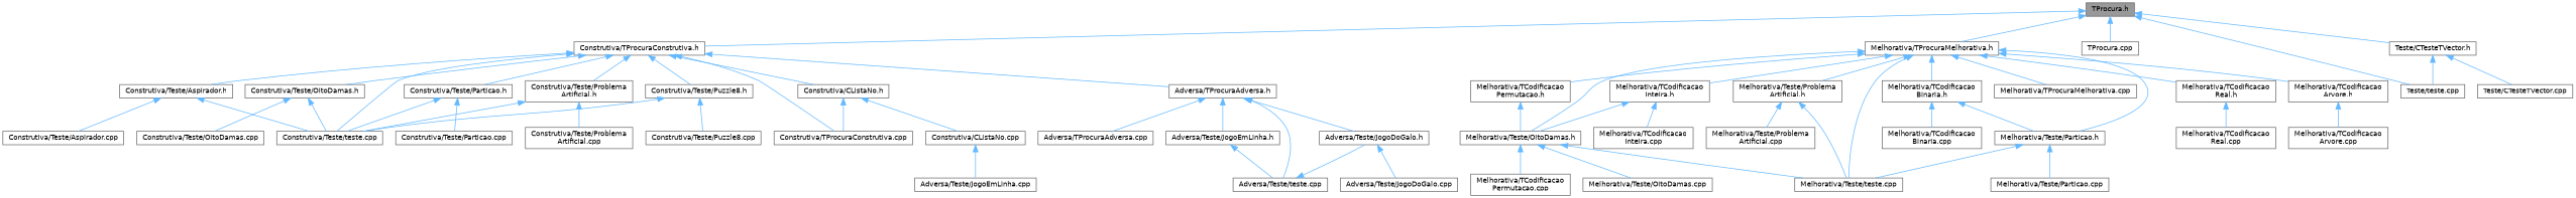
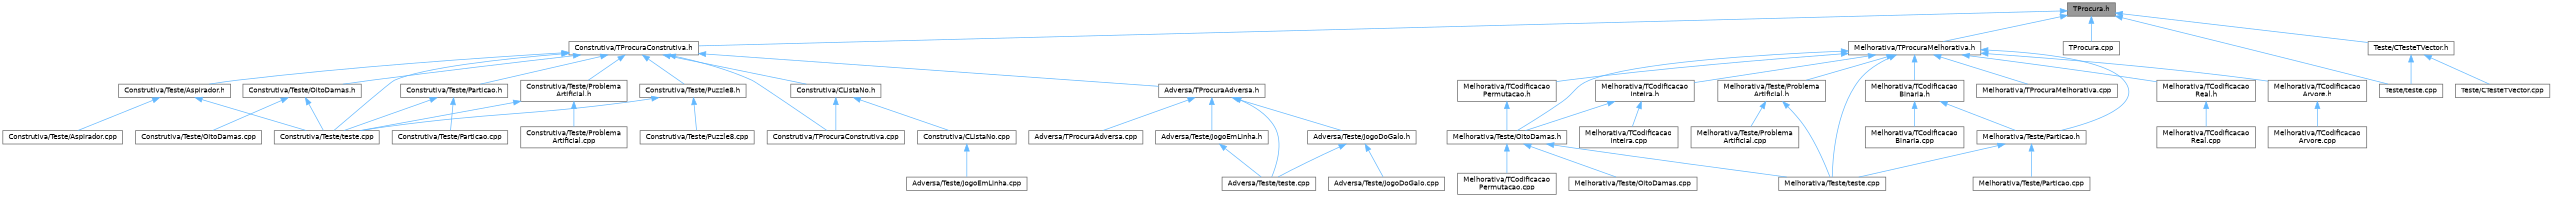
  digraph {
    node [color=grey40 fillcolor=white fontname=Helvetica fontsize=10 shape=box style=filled]
    edge [color=steelblue1 dir=back fontname=Helvetica fontsize=10 labelfontname=Helvetica labelfontsize=10 style=solid]
    n1 [color=gray40 fillcolor=grey60 fontcolor=black height=0.2 label="TProcura.h" width=0.4]
    n2 [height=0.2 label="Construtiva/TProcuraConstrutiva.h" width=0.4]
    n3 [height=0.2 label="Melhorativa/TProcuraMelhorativa.h" width=0.4]
    n4 [height=0.2 label="TProcura.cpp" width=0.4]
    n5 [height=0.2 label="Teste/CTesteTVector.h" width=0.4]
    n6 [height=0.2 label="Teste/teste.cpp" width=0.4]
    n7 [height=0.2 label="Adversa/TProcuraAdversa.h" width=0.4]
    n8 [height=0.2 label="Construtiva/CListaNo.h" width=0.4]
    n9 [height=0.2 label="Construtiva/TProcuraConstrutiva.cpp" width=0.4]
    n10 [height=0.2 label="Construtiva/Teste/Aspirador.h" width=0.4]
    n11 [height=0.2 label="Construtiva/Teste/teste.cpp" width=0.4]
    n12 [height=0.2 label="Construtiva/Teste/OitoDamas.h" width=0.4]
    n13 [height=0.2 label="Construtiva/Teste/Particao.h" width=0.4]
    n14 [height=0.2 label="Construtiva/Teste/Problema\lArtificial.h" width=0.4]
    n15 [height=0.2 label="Construtiva/Teste/Puzzle8.h" width=0.4]
    n16 [height=0.2 label="Melhorativa/TCodificacao\lArvore.h" width=0.4]
    n17 [height=0.2 label="Melhorativa/TCodificacao\lBinaria.h" width=0.4]
    n18 [height=0.2 label="Melhorativa/Teste/Particao.h" width=0.4]
    n19 [height=0.2 label="Melhorativa/Teste/teste.cpp" width=0.4]
    n20 [height=0.2 label="Melhorativa/TCodificacao\lInteira.h" width=0.4]
    n21 [height=0.2 label="Melhorativa/Teste/OitoDamas.h" width=0.4]
    n22 [height=0.2 label="Melhorativa/TCodificacao\lPermutacao.h" width=0.4]
    n23 [height=0.2 label="Melhorativa/TCodificacao\lReal.h" width=0.4]
    n24 [height=0.2 label="Melhorativa/TProcuraMelhorativa.cpp" width=0.4]
    n25 [height=0.2 label="Melhorativa/Teste/Problema\lArtificial.h" width=0.4]
    n26 [height=0.2 label="Teste/CTesteTVector.cpp" width=0.4]
    n27 [height=0.2 label="Adversa/TProcuraAdversa.cpp" width=0.4]
    n28 [height=0.2 label="Adversa/Teste/JogoDoGalo.h" width=0.4]
    n29 [height=0.2 label="Adversa/Teste/teste.cpp" width=0.4]
    n30 [height=0.2 label="Adversa/Teste/JogoEmLinha.h" width=0.4]
    n31 [height=0.2 label="Construtiva/CListaNo.cpp" width=0.4]
    n32 [height=0.2 label="Construtiva/Teste/Aspirador.cpp" width=0.4]
    n33 [height=0.2 label="Construtiva/Teste/OitoDamas.cpp" width=0.4]
    n34 [height=0.2 label="Construtiva/Teste/Particao.cpp" width=0.4]
    n35 [height=0.2 label="Construtiva/Teste/Problema\lArtificial.cpp" width=0.4]
    n36 [height=0.2 label="Construtiva/Teste/Puzzle8.cpp" width=0.4]
    n37 [height=0.2 label="Adversa/Teste/JogoDoGalo.cpp" width=0.4]
    n38 [height=0.2 label="Adversa/Teste/JogoEmLinha.cpp" width=0.4]
    n39 [height=0.2 label="Melhorativa/TCodificacao\lArvore.cpp" width=0.4]
    n40 [height=0.2 label="Melhorativa/TCodificacao\lBinaria.cpp" width=0.4]
    n41 [height=0.2 label="Melhorativa/Teste/Particao.cpp" width=0.4]
    n42 [height=0.2 label="Melhorativa/TCodificacao\lInteira.cpp" width=0.4]
    n43 [height=0.2 label="Melhorativa/Teste/OitoDamas.cpp" width=0.4]
    n44 [height=0.2 label="Melhorativa/TCodificacao\lPermutacao.cpp" width=0.4]
    n45 [height=0.2 label="Melhorativa/TCodificacao\lReal.cpp" width=0.4]
    n46 [height=0.2 label="Melhorativa/Teste/Problema\lArtificial.cpp" width=0.4]
    n1 -> n2
    n1 -> n3
    n1 -> n4
    n1 -> n5
    n1 -> n6
    n2 -> n7
    n2 -> n8
    n2 -> n9
    n2 -> n10
    n2 -> n11
    n2 -> n12
    n2 -> n13
    n2 -> n14
    n2 -> n15
    n3 -> n16
    n3 -> n17
    n3 -> n18
    n3 -> n19
    n3 -> n20
    n3 -> n21
    n3 -> n22
    n3 -> n23
    n3 -> n24
    n3 -> n25
    n5 -> n6
    n5 -> n26
    n7 -> n27
    n7 -> n28
    n7 -> n29
    n7 -> n30
    n8 -> n9
    n8 -> n31
    n10 -> n11
    n10 -> n32
    n12 -> n11
    n12 -> n33
    n13 -> n11
    n13 -> n34
    n14 -> n11
    n14 -> n35
    n15 -> n11
    n15 -> n36
    n16 -> n39
    n17 -> n18
    n17 -> n40
    n18 -> n19
    n18 -> n41
    n20 -> n21
    n20 -> n42
    n21 -> n19
    n21 -> n43
    n21 -> n44
    n22 -> n21
    n23 -> n45
    n25 -> n19
    n25 -> n46
-   n29 -> n28
+   n28 -> n29
    n28 -> n37
    n30 -> n29
    n31 -> n38
  }
